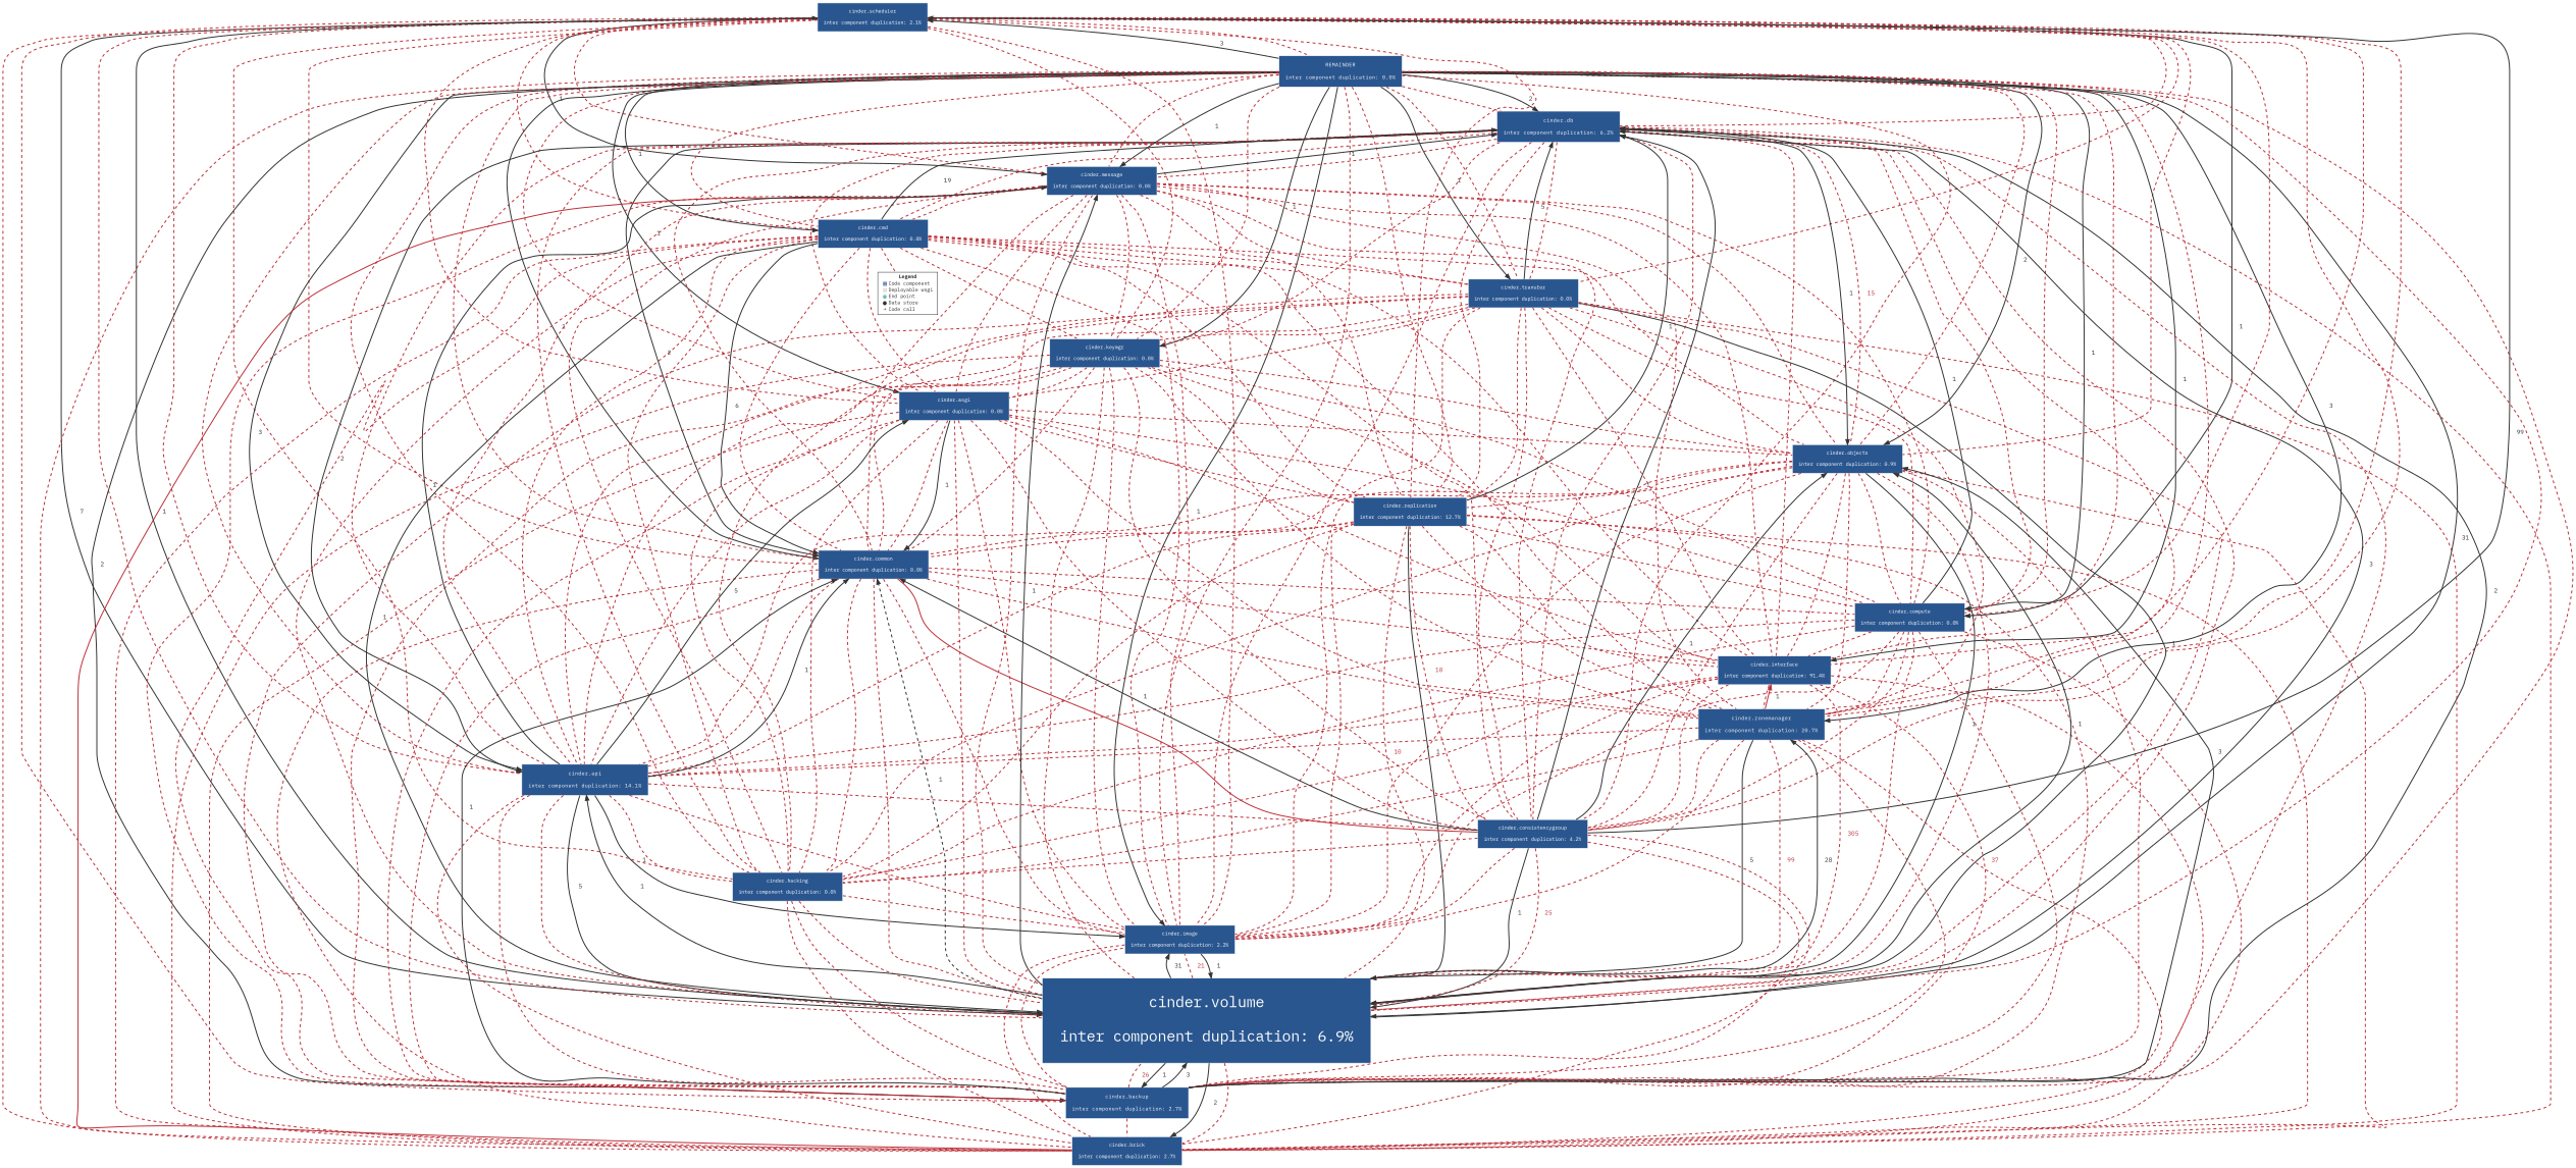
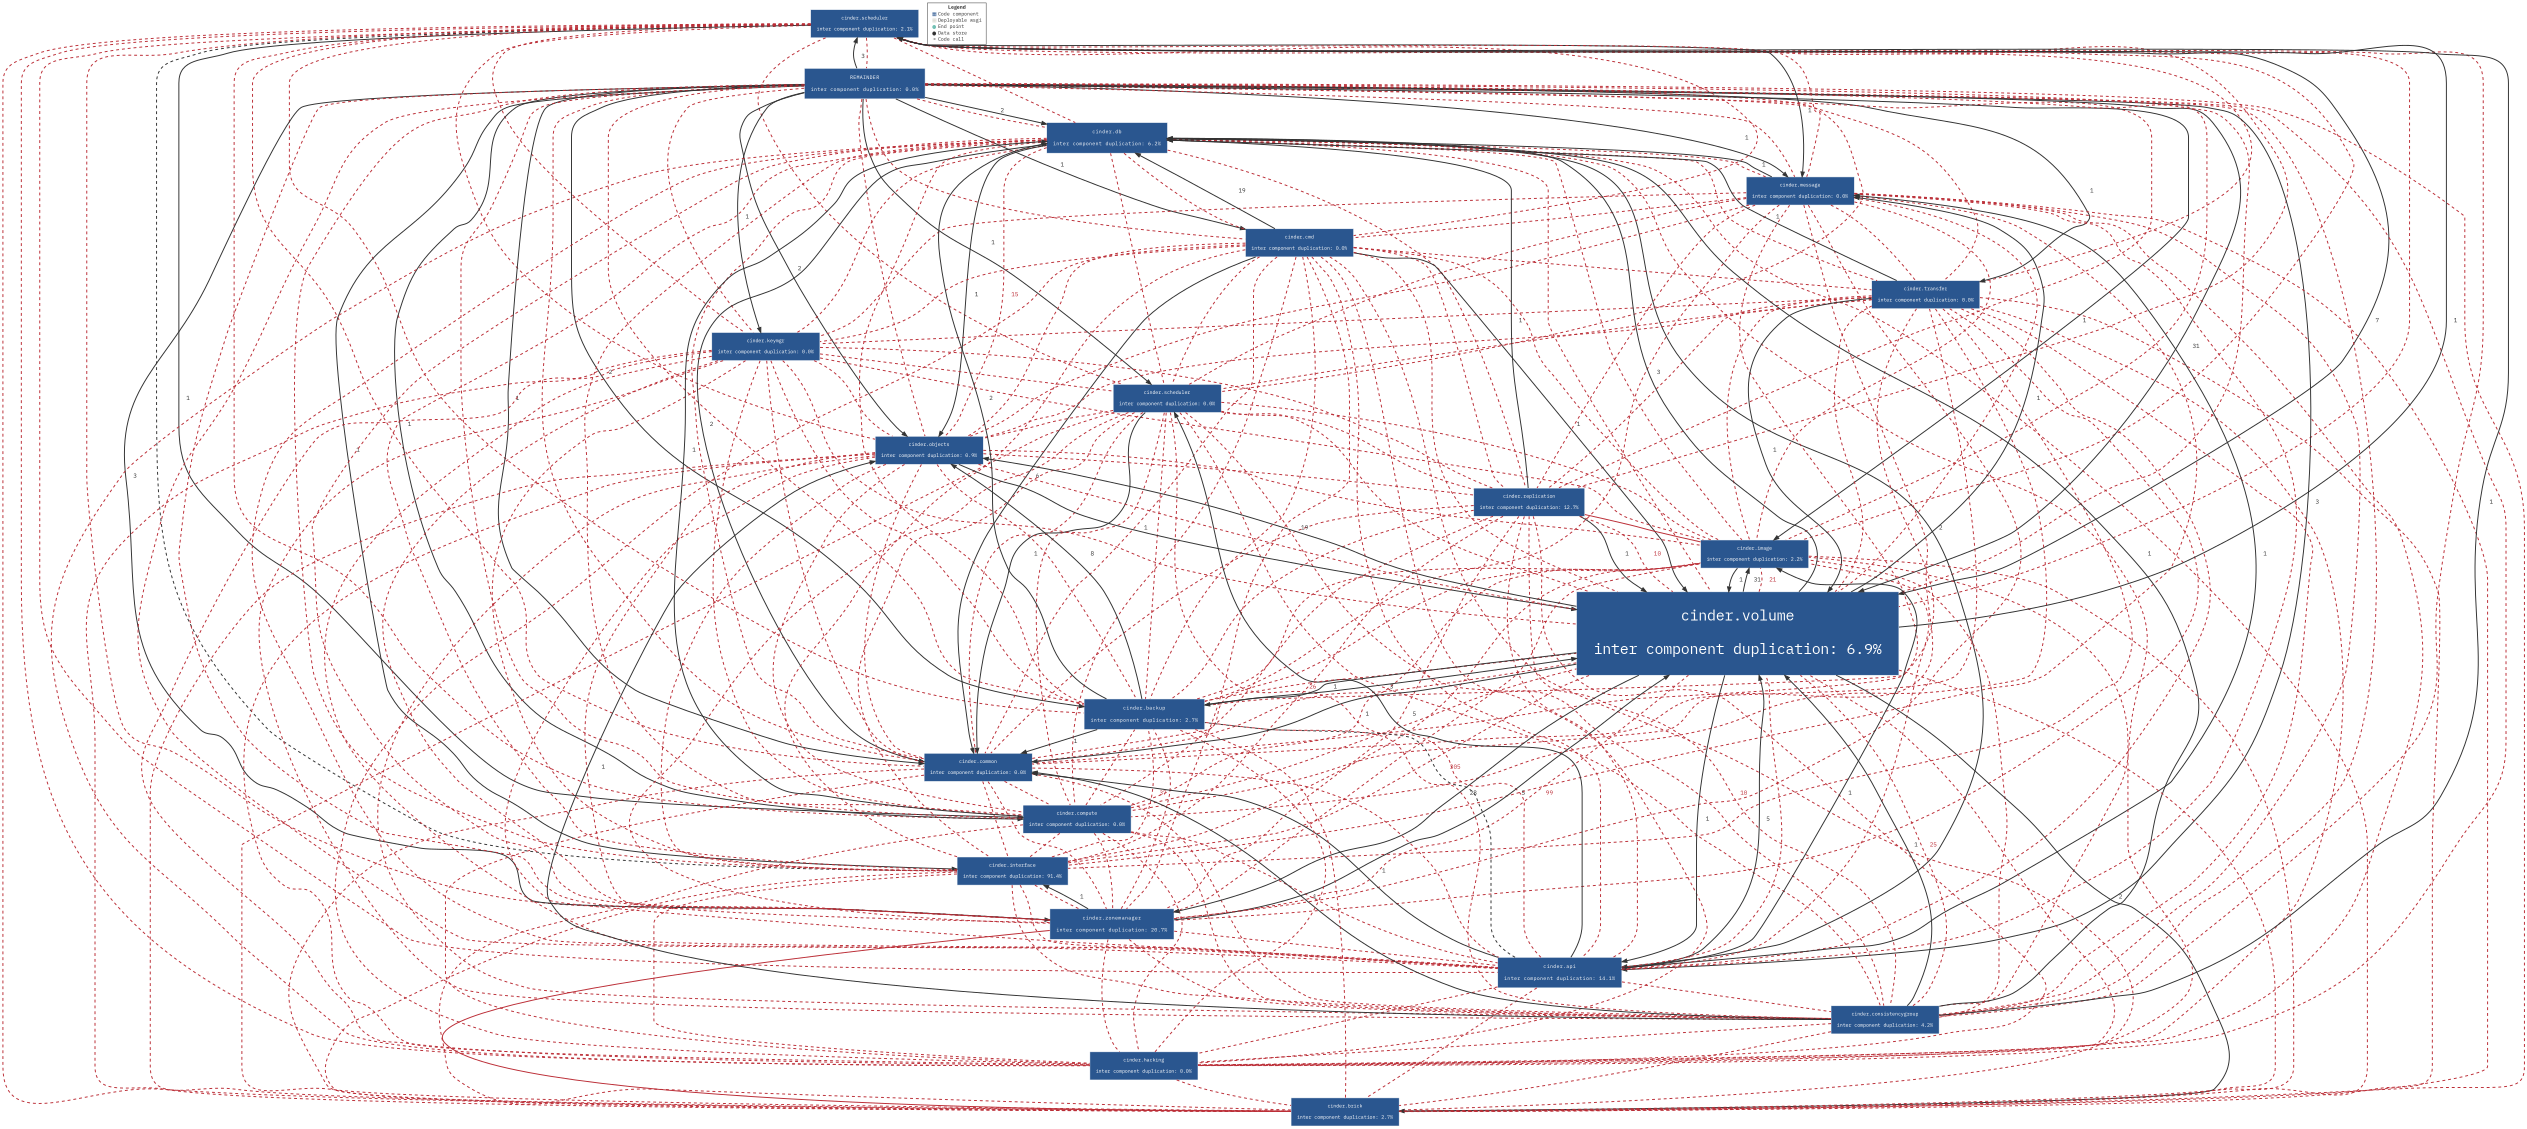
  digraph {
    compound=true
    fontname="IBM Plex Mono"
    rankdir=TD
    node [color="#FFFFFF" fillcolor="#2A568F" fontcolor="#FFFFFF" fontname="IBM Plex Mono" fontsize=10 margin=0.16 penwidth=1 shape=box style=filled]
    edge [arrowhead=both color="#bb2d36" fontcolor="#bb2d36" fontname="IBM Plex Mono" fontsize=12 penwidth=2 style=dashed]
    n1 [label="cinder.scheduler\n\ninter component duplication: 2.1%"]
    n2 [fontsize=11 label="REMAINDER\n\ninter component duplication: 0.0%" margin=0.176]
    n3 [fontsize=11 label="cinder.db\n\ninter component duplication: 6.2%" margin=0.176]
    n4 [label="cinder.message\n\ninter component duplication: 0.0%"]
    n5 [label="cinder.cmd\n\ninter component duplication: 0.0%"]
    n6 [label="cinder.transfer\n\ninter component duplication: 0.0%"]
    n7 [label="cinder.keymgr\n\ninter component duplication: 0.0%"]
-   n8 [label="cinder.wsgi\n\ninter component duplication: 0.0%"]
+   n8 [label="cinder.scheduler\n\ninter component duplication: 0.0%"]
    n9 [label="cinder.objects\n\ninter component duplication: 0.9%"]
    n10 [label="cinder.replication\n\ninter component duplication: 12.7%"]
    n11 [label="cinder.common\n\ninter component duplication: 0.0%"]
    n12 [label="cinder.compute\n\ninter component duplication: 0.0%"]
    n13 [label="cinder.interface\n\ninter component duplication: 91.4%"]
    n14 [fontsize=11 label="cinder.zonemanager\n\ninter component duplication: 20.7%" margin=0.176]
    n15 [fontsize=11 label="cinder.api\n\ninter component duplication: 14.1%" margin=0.176]
    n16 [label="cinder.consistencygroup\n\ninter component duplication: 4.2%"]
    n17 [label="cinder.hacking\n\ninter component duplication: 0.0%"]
    n18 [fontsize=11 label="cinder.backup\n\ninter component duplication: 2.7%" margin=0.176]
    n19 [fontsize=30 label="cinder.volume\n\ninter component duplication: 6.9%" margin=0.48]
    n20 [label="cinder.image\n\ninter component duplication: 2.2%"]
    n21 [label="cinder.brick\n\ninter component duplication: 2.7%"]
    n22 [color="#323232" fillcolor="#FFFFFF" fontcolor="#323232" label=<<TABLE BORDER="0" CELLPADDING="1" CELLSPACING="0"> <TR><TD COLSPAN="2"><B>Legend</B></TD></TR> <TR><TD><FONT COLOR="#2A568F">&#9638;</FONT></TD><TD ALIGN="left">Code component</TD></TR> <TR><TD><FONT COLOR="#D2D1C7">&#9638;</FONT></TD><TD ALIGN="left">Deployable wsgi</TD></TR> <TR><TD><FONT COLOR="#72C0B4">&#9679;</FONT></TD><TD ALIGN="left">End point</TD></TR> <TR><TD><FONT COLOR="#323232">&#9679;</FONT></TD><TD ALIGN="left">Data store</TD></TR> <TR><TD><FONT COLOR="#323232">&rarr;</FONT></TD><TD ALIGN="left">Code call</TD></TR> </TABLE> > margin=""]
    n1 -> n2
    n1 -> n3
    n1 -> n4 [color="#323232" fontcolor="#323232" label="  1" arrowhead="" style=""]
    n1 -> n4
    n1 -> n5
    n1 -> n6
    n1 -> n7
    n1 -> n8
    n1 -> n9
    n1 -> n10
    n1 -> n11
    n1 -> n12 [color="#323232" fontcolor="#323232" label="  1" arrowhead="" style=""]
    n1 -> n12
-   n1 -> n13
+   n1 -> n13 [color="#323232"]
    n1 -> n14
    n1 -> n15
    n1 -> n16
    n1 -> n17
    n1 -> n18
    n1 -> n19 [color="#323232" fontcolor="#323232" label="  7" arrowhead="" style=""]
    n1 -> n19
    n1 -> n20
    n1 -> n21
    n2 -> n1 [color="#323232" fontcolor="#323232" label="  3" arrowhead="" style=""]
    n2 -> n3 [color="#323232" fontcolor="#323232" label="  2" arrowhead="" style=""]
    n2 -> n3
    n2 -> n4 [color="#323232" fontcolor="#323232" label="  1" arrowhead="" style=""]
    n2 -> n4
    n2 -> n5 [color="#323232" fontcolor="#323232" label="  1" arrowhead="" style=""]
    n2 -> n5
    n2 -> n6 [color="#323232" fontcolor="#323232" label="  1" arrowhead="" style=""]
    n2 -> n6
    n2 -> n7 [color="#323232" fontcolor="#323232" label="  1" arrowhead="" style=""]
    n2 -> n7
    n2 -> n8 [color="#323232" fontcolor="#323232" label="  1" arrowhead="" style=""]
    n2 -> n8
    n2 -> n9 [color="#323232" fontcolor="#323232" label="  2" arrowhead="" style=""]
    n2 -> n9
    n2 -> n10
    n2 -> n11 [color="#323232" fontcolor="#323232" label="  1" arrowhead="" style=""]
    n2 -> n11
    n2 -> n12 [color="#323232" fontcolor="#323232" label="  1" arrowhead="" style=""]
    n2 -> n12
    n2 -> n13 [color="#323232" fontcolor="#323232" label="  1" arrowhead="" style=""]
    n2 -> n13
    n2 -> n14 [color="#323232" fontcolor="#323232" label="  3" arrowhead="" style=""]
    n2 -> n14
    n2 -> n15 [color="#323232" fontcolor="#323232" label="  3" arrowhead="" style=""]
    n2 -> n15
    n2 -> n16
    n2 -> n17
    n2 -> n18 [color="#323232" fontcolor="#323232" label="  2" arrowhead="" style=""]
    n2 -> n18
    n2 -> n19 [color="#323232" fontcolor="#323232" label="  31" arrowhead="" style=""]
    n2 -> n19
    n2 -> n20 [color="#323232" fontcolor="#323232" label="  1" arrowhead="" style=""]
    n2 -> n20
    n2 -> n21
    n3 -> n4
    n3 -> n5
    n3 -> n6
    n3 -> n7
    n3 -> n8
    n3 -> n9 [color="#323232" fontcolor="#323232" label="  1" arrowhead="" style=""]
    n3 -> n9 [label="  15"]
    n3 -> n10
    n3 -> n11 [color="#323232" fontcolor="#323232" label="  2" arrowhead="" style=""]
    n3 -> n11
    n3 -> n12
    n3 -> n14
    n3 -> n15 [color="#323232" fontcolor="#323232" label="  2" arrowhead="" style=""]
    n3 -> n15
    n3 -> n16
    n3 -> n17
    n3 -> n18
    n3 -> n19
    n3 -> n20
    n3 -> n21
    n4 -> n3 [color="#323232" fontcolor="#323232" label="  1" arrowhead="" style=""]
    n4 -> n5
    n4 -> n6
    n4 -> n7
    n4 -> n8
    n4 -> n9
    n4 -> n10
    n4 -> n11
    n4 -> n12
    n4 -> n13
    n4 -> n14
    n4 -> n15
    n4 -> n16
    n4 -> n17
    n4 -> n18
    n4 -> n19
    n4 -> n20
-   n4 -> n21 [style=solid]
+   n4 -> n21
    n5 -> n3 [color="#323232" fontcolor="#323232" label="  19" arrowhead="" style=""]
    n5 -> n6
    n5 -> n7
    n5 -> n8
    n5 -> n9
    n5 -> n10
    n5 -> n11 [color="#323232" fontcolor="#323232" label="  6" arrowhead="" style=""]
    n5 -> n11
-   n5 -> n22
+   n5 -> n12
    n5 -> n13
    n5 -> n14
    n5 -> n15
    n5 -> n16
    n5 -> n17
    n5 -> n18
    n5 -> n19 [color="#323232" fontcolor="#323232" label="  1" arrowhead="" style=""]
    n5 -> n19
    n5 -> n20
    n5 -> n21
-   n6 -> n3 [color="#323232" fontcolor="#323232" label="  5" arrowhead="" style=""]
+   n6 -> n3 [color="#323232" fontcolor="#323232" label="  1" arrowhead="" style=""]
    n6 -> n7
    n6 -> n8
    n6 -> n9
    n6 -> n10
    n6 -> n11
    n6 -> n12
    n6 -> n13
    n6 -> n14
    n6 -> n15
    n6 -> n16
    n6 -> n17
    n6 -> n18
    n6 -> n19 [color="#323232" fontcolor="#323232" label="  1" arrowhead="" style=""]
    n6 -> n19
    n6 -> n20
    n6 -> n21
    n7 -> n8
    n7 -> n9
    n7 -> n10
    n7 -> n11
    n7 -> n12
    n7 -> n13
    n7 -> n14
    n7 -> n15
    n7 -> n16
    n7 -> n17
    n7 -> n18
    n7 -> n19
    n7 -> n20
    n7 -> n21
    n8 -> n9
    n8 -> n10
    n8 -> n11 [color="#323232" fontcolor="#323232" label="  1" arrowhead="" style=""]
    n8 -> n11
    n8 -> n12
    n8 -> n13
    n8 -> n14
    n8 -> n15
    n8 -> n16
    n8 -> n17
    n8 -> n18
    n8 -> n19
    n8 -> n20
    n8 -> n21
    n9 -> n10
    n9 -> n11
    n9 -> n12
    n9 -> n13
    n9 -> n14
    n9 -> n15
    n9 -> n16
    n9 -> n17
    n9 -> n18
    n9 -> n19 [color="#323232" fontcolor="#323232" label="  1" arrowhead="" style=""]
    n9 -> n19
    n9 -> n20
    n9 -> n21
    n10 -> n3 [color="#323232" fontcolor="#323232" label="  1" arrowhead="" style=""]
    n10 -> n11
    n10 -> n12
    n10 -> n13
    n10 -> n14
    n10 -> n15
    n10 -> n16 [label="  10"]
    n10 -> n17
    n10 -> n18
    n10 -> n19 [color="#323232" fontcolor="#323232" label="  1" arrowhead="" style=""]
    n10 -> n19 [label="  10"]
-   n10 -> n20
-   n10 -> n21
+   n10 -> n20 [style=solid]
    n11 -> n12
    n11 -> n13
    n11 -> n14
    n11 -> n15
-   n11 -> n16 [style=solid]
+   n11 -> n16
    n11 -> n17
-   n11 -> n18
    n11 -> n19
    n11 -> n20
    n11 -> n21
    n12 -> n3 [color="#323232" fontcolor="#323232" label="  1" arrowhead="" style=""]
    n12 -> n13
    n12 -> n14
    n12 -> n15
    n12 -> n16
    n12 -> n17
    n12 -> n18
    n12 -> n19
    n12 -> n20
    n12 -> n21
    n13 -> n3
    n13 -> n14
    n13 -> n15
    n13 -> n16
    n13 -> n17
    n13 -> n18 [label="  37"]
    n13 -> n19 [label="  305"]
    n13 -> n20
    n13 -> n21
-   n14 -> n13 [fontcolor="#323232" label="  1" arrowhead="" style=""]
+   n14 -> n13 [color="#323232" fontcolor="#323232" label="  1" arrowhead="" style=""]
    n14 -> n15
    n14 -> n16
    n14 -> n17
    n14 -> n18
    n14 -> n19 [color="#323232" fontcolor="#323232" label="  5" arrowhead="" style=""]
    n14 -> n19 [label="  99"]
    n14 -> n20
-   n14 -> n21
+   n14 -> n21 [style=solid]
    n15 -> n4 [color="#323232" fontcolor="#323232" label="  1" arrowhead="" style=""]
    n15 -> n8 [color="#323232" fontcolor="#323232" label="  5" arrowhead="" style=""]
    n15 -> n11 [color="#323232" fontcolor="#323232" label="  1" arrowhead="" style=""]
    n15 -> n16
    n15 -> n17
-   n15 -> n18
+   n15 -> n18 [color="#323232"]
    n15 -> n19 [color="#323232" fontcolor="#323232" label="  5" arrowhead="" style=""]
    n15 -> n19
    n15 -> n20 [color="#323232" fontcolor="#323232" label="  1" arrowhead="" style=""]
    n15 -> n20
    n15 -> n21
-   n16 -> n1 [color="#323232" fontcolor="#323232" label="  99" arrowhead="" style=""]
+   n16 -> n1 [color="#323232" fontcolor="#323232" label="  1" arrowhead="" style=""]
    n16 -> n3 [color="#323232" fontcolor="#323232" label="  1" arrowhead="" style=""]
    n16 -> n9 [color="#323232" fontcolor="#323232" label="  1" arrowhead="" style=""]
    n16 -> n11 [color="#323232" fontcolor="#323232" label="  1" arrowhead="" style=""]
    n16 -> n17
    n16 -> n18
    n16 -> n19 [color="#323232" fontcolor="#323232" label="  1" arrowhead="" style=""]
    n16 -> n19 [label="  25"]
    n16 -> n20
    n16 -> n21
    n17 -> n18
    n17 -> n19
    n17 -> n20
    n17 -> n21
    n18 -> n3 [color="#323232" fontcolor="#323232" label="  2" arrowhead="" style=""]
-   n18 -> n9 [color="#323232" fontcolor="#323232" label="  3" arrowhead="" style=""]
+   n18 -> n9 [color="#323232" fontcolor="#323232" label="  8" arrowhead="" style=""]
    n18 -> n11 [color="#323232" fontcolor="#323232" label="  1" arrowhead="" style=""]
    n18 -> n19 [color="#323232" fontcolor="#323232" label="  3" arrowhead="" style=""]
    n18 -> n19 [label="  26"]
    n18 -> n20
    n18 -> n21
    n19 -> n1 [color="#323232" fontcolor="#323232" label="  1" arrowhead="" style=""]
    n19 -> n3 [color="#323232" fontcolor="#323232" label="  3" arrowhead="" style=""]
    n19 -> n4 [color="#323232" fontcolor="#323232" label="  1" arrowhead="" style=""]
-   n19 -> n9 [color="#323232" fontcolor="#323232" label="  1" arrowhead="" style=""]
-   n19 -> n11 [color="#323232" fontcolor="#323232" label="  1" arrowhead=""]
+   n19 -> n9 [color="#323232" fontcolor="#323232" label="  19" arrowhead="" style=""]
+   n19 -> n11 [color="#323232" fontcolor="#323232" label="  1" arrowhead="" style=""]
    n19 -> n14 [color="#323232" fontcolor="#323232" label="  28" arrowhead="" style=""]
    n19 -> n15 [color="#323232" fontcolor="#323232" label="  1" arrowhead="" style=""]
    n19 -> n18 [color="#323232" fontcolor="#323232" label="  1" arrowhead="" style=""]
    n19 -> n20 [color="#323232" fontcolor="#323232" label="  31" arrowhead="" style=""]
    n19 -> n20 [label="  21"]
    n19 -> n21 [color="#323232" fontcolor="#323232" label="  2" arrowhead="" style=""]
    n19 -> n21
    n20 -> n19 [color="#323232" fontcolor="#323232" label="  1" arrowhead="" style=""]
    n20 -> n21
  }
